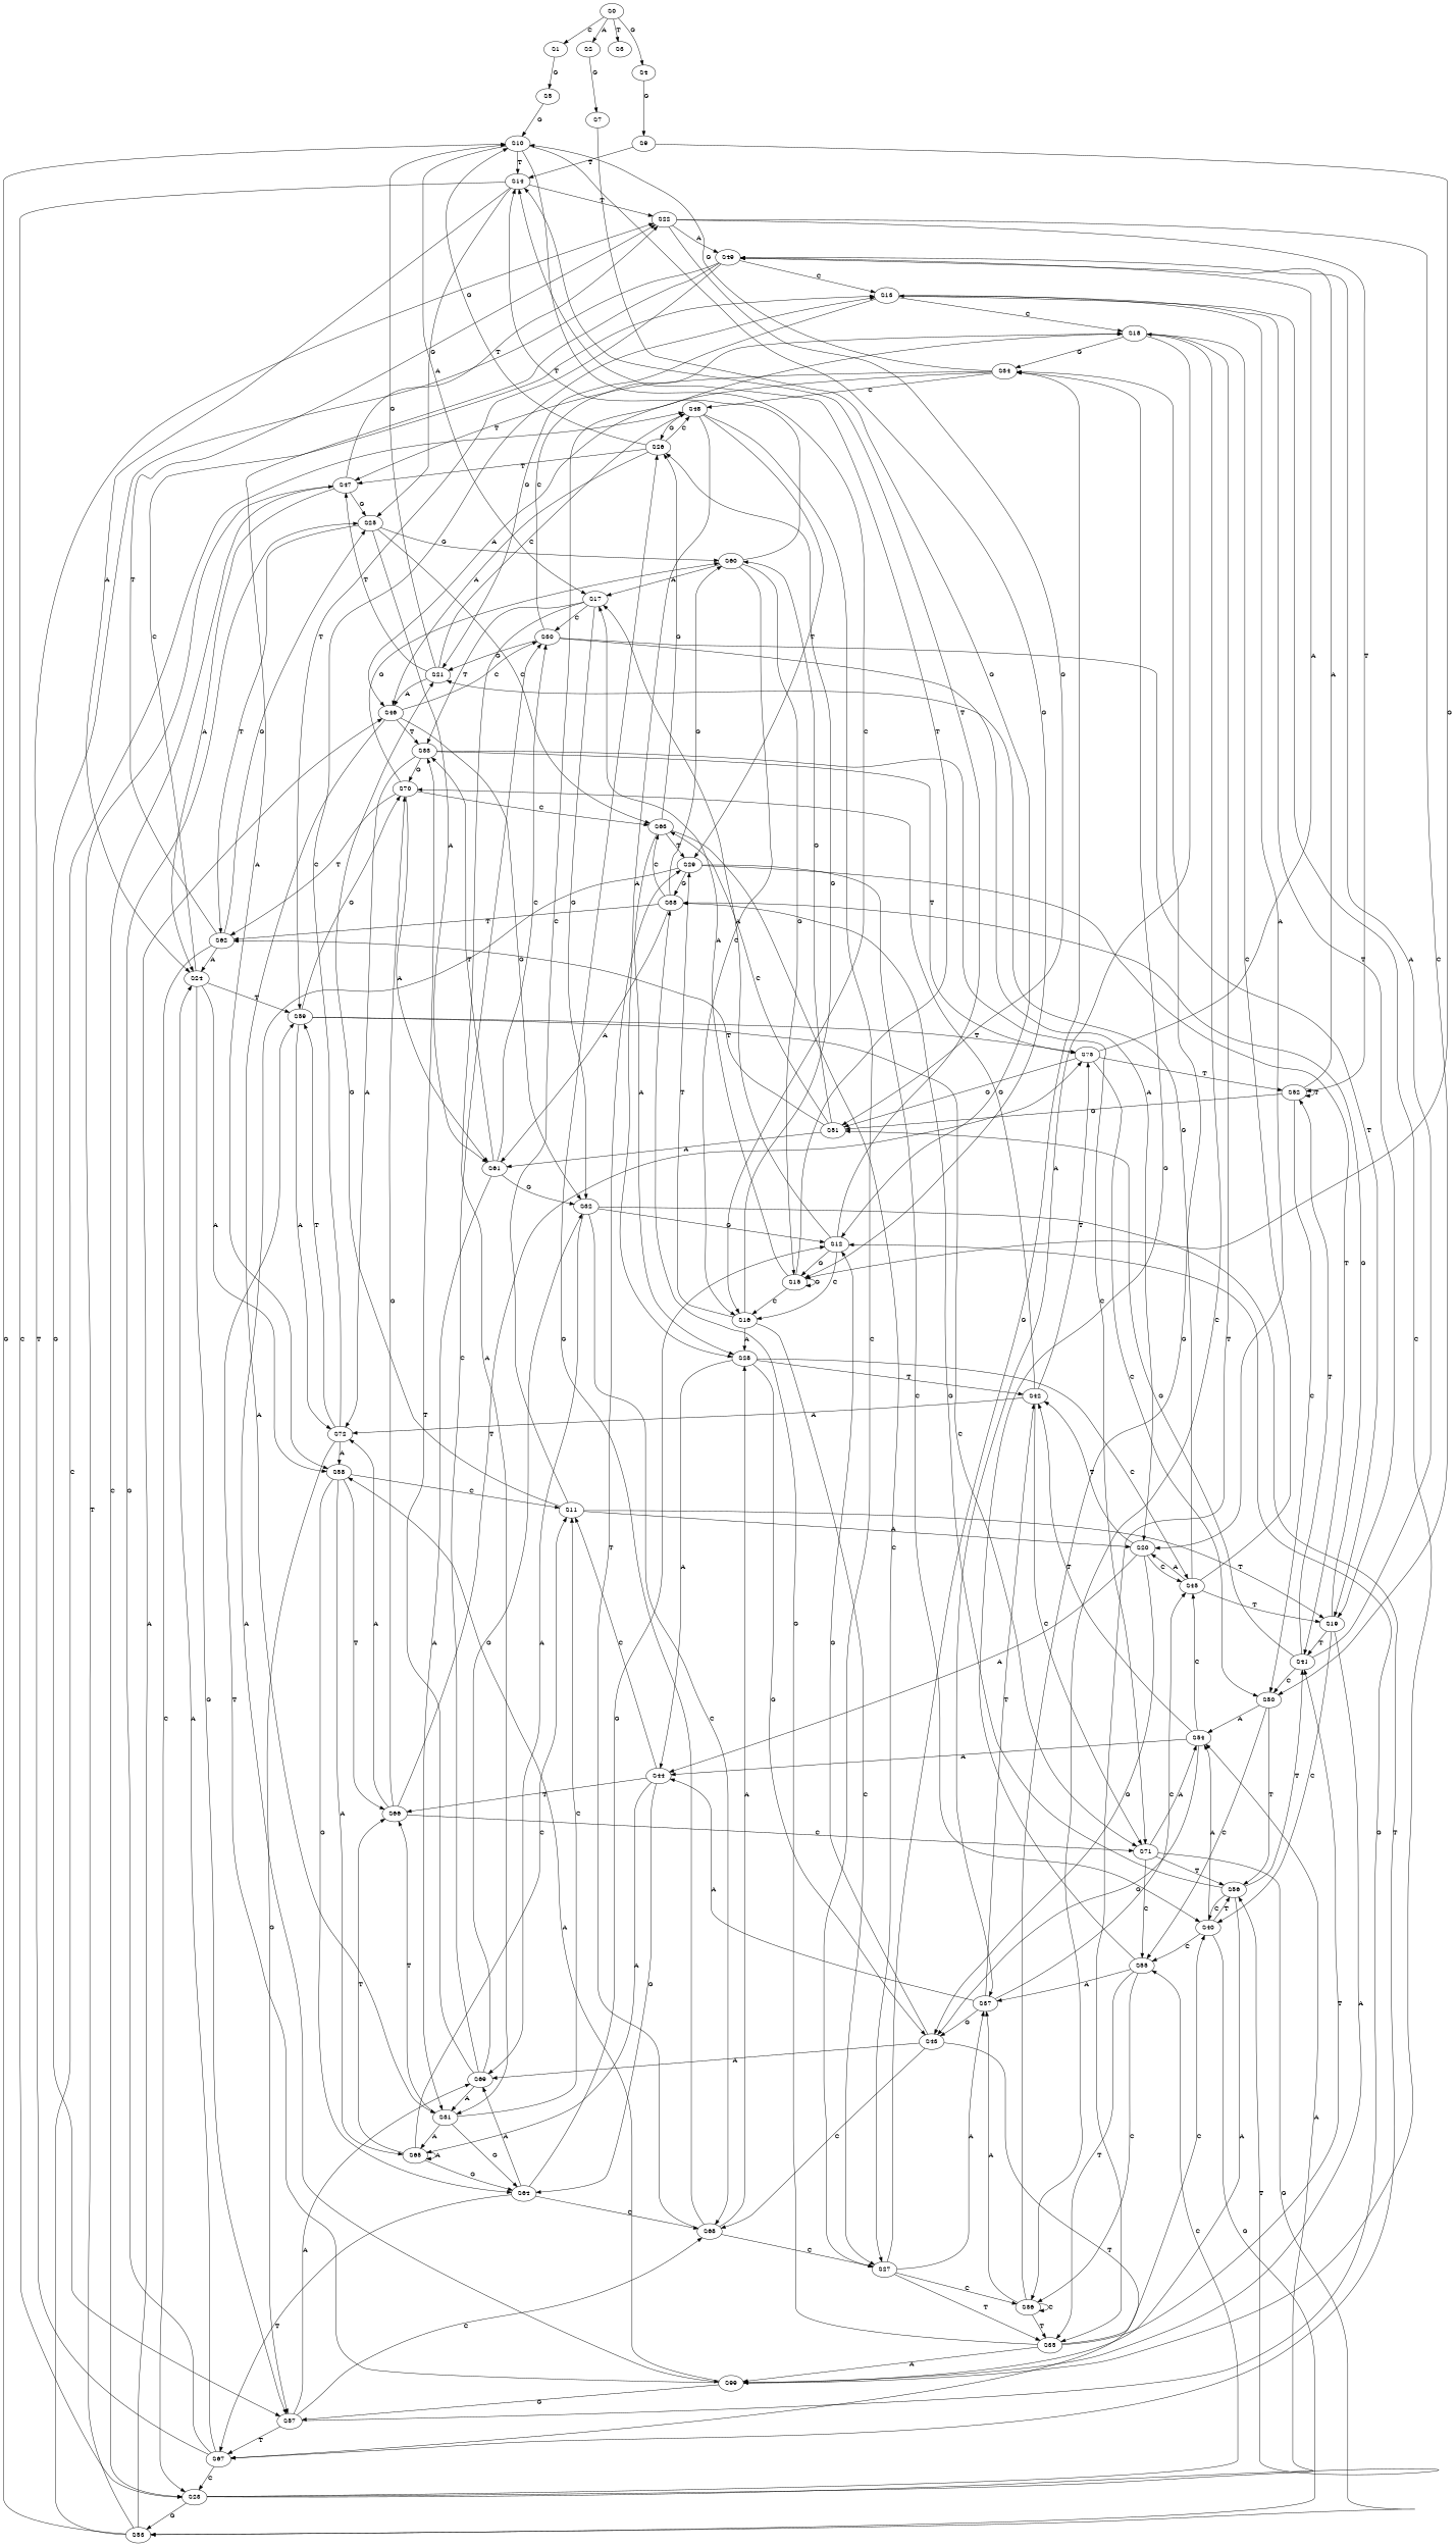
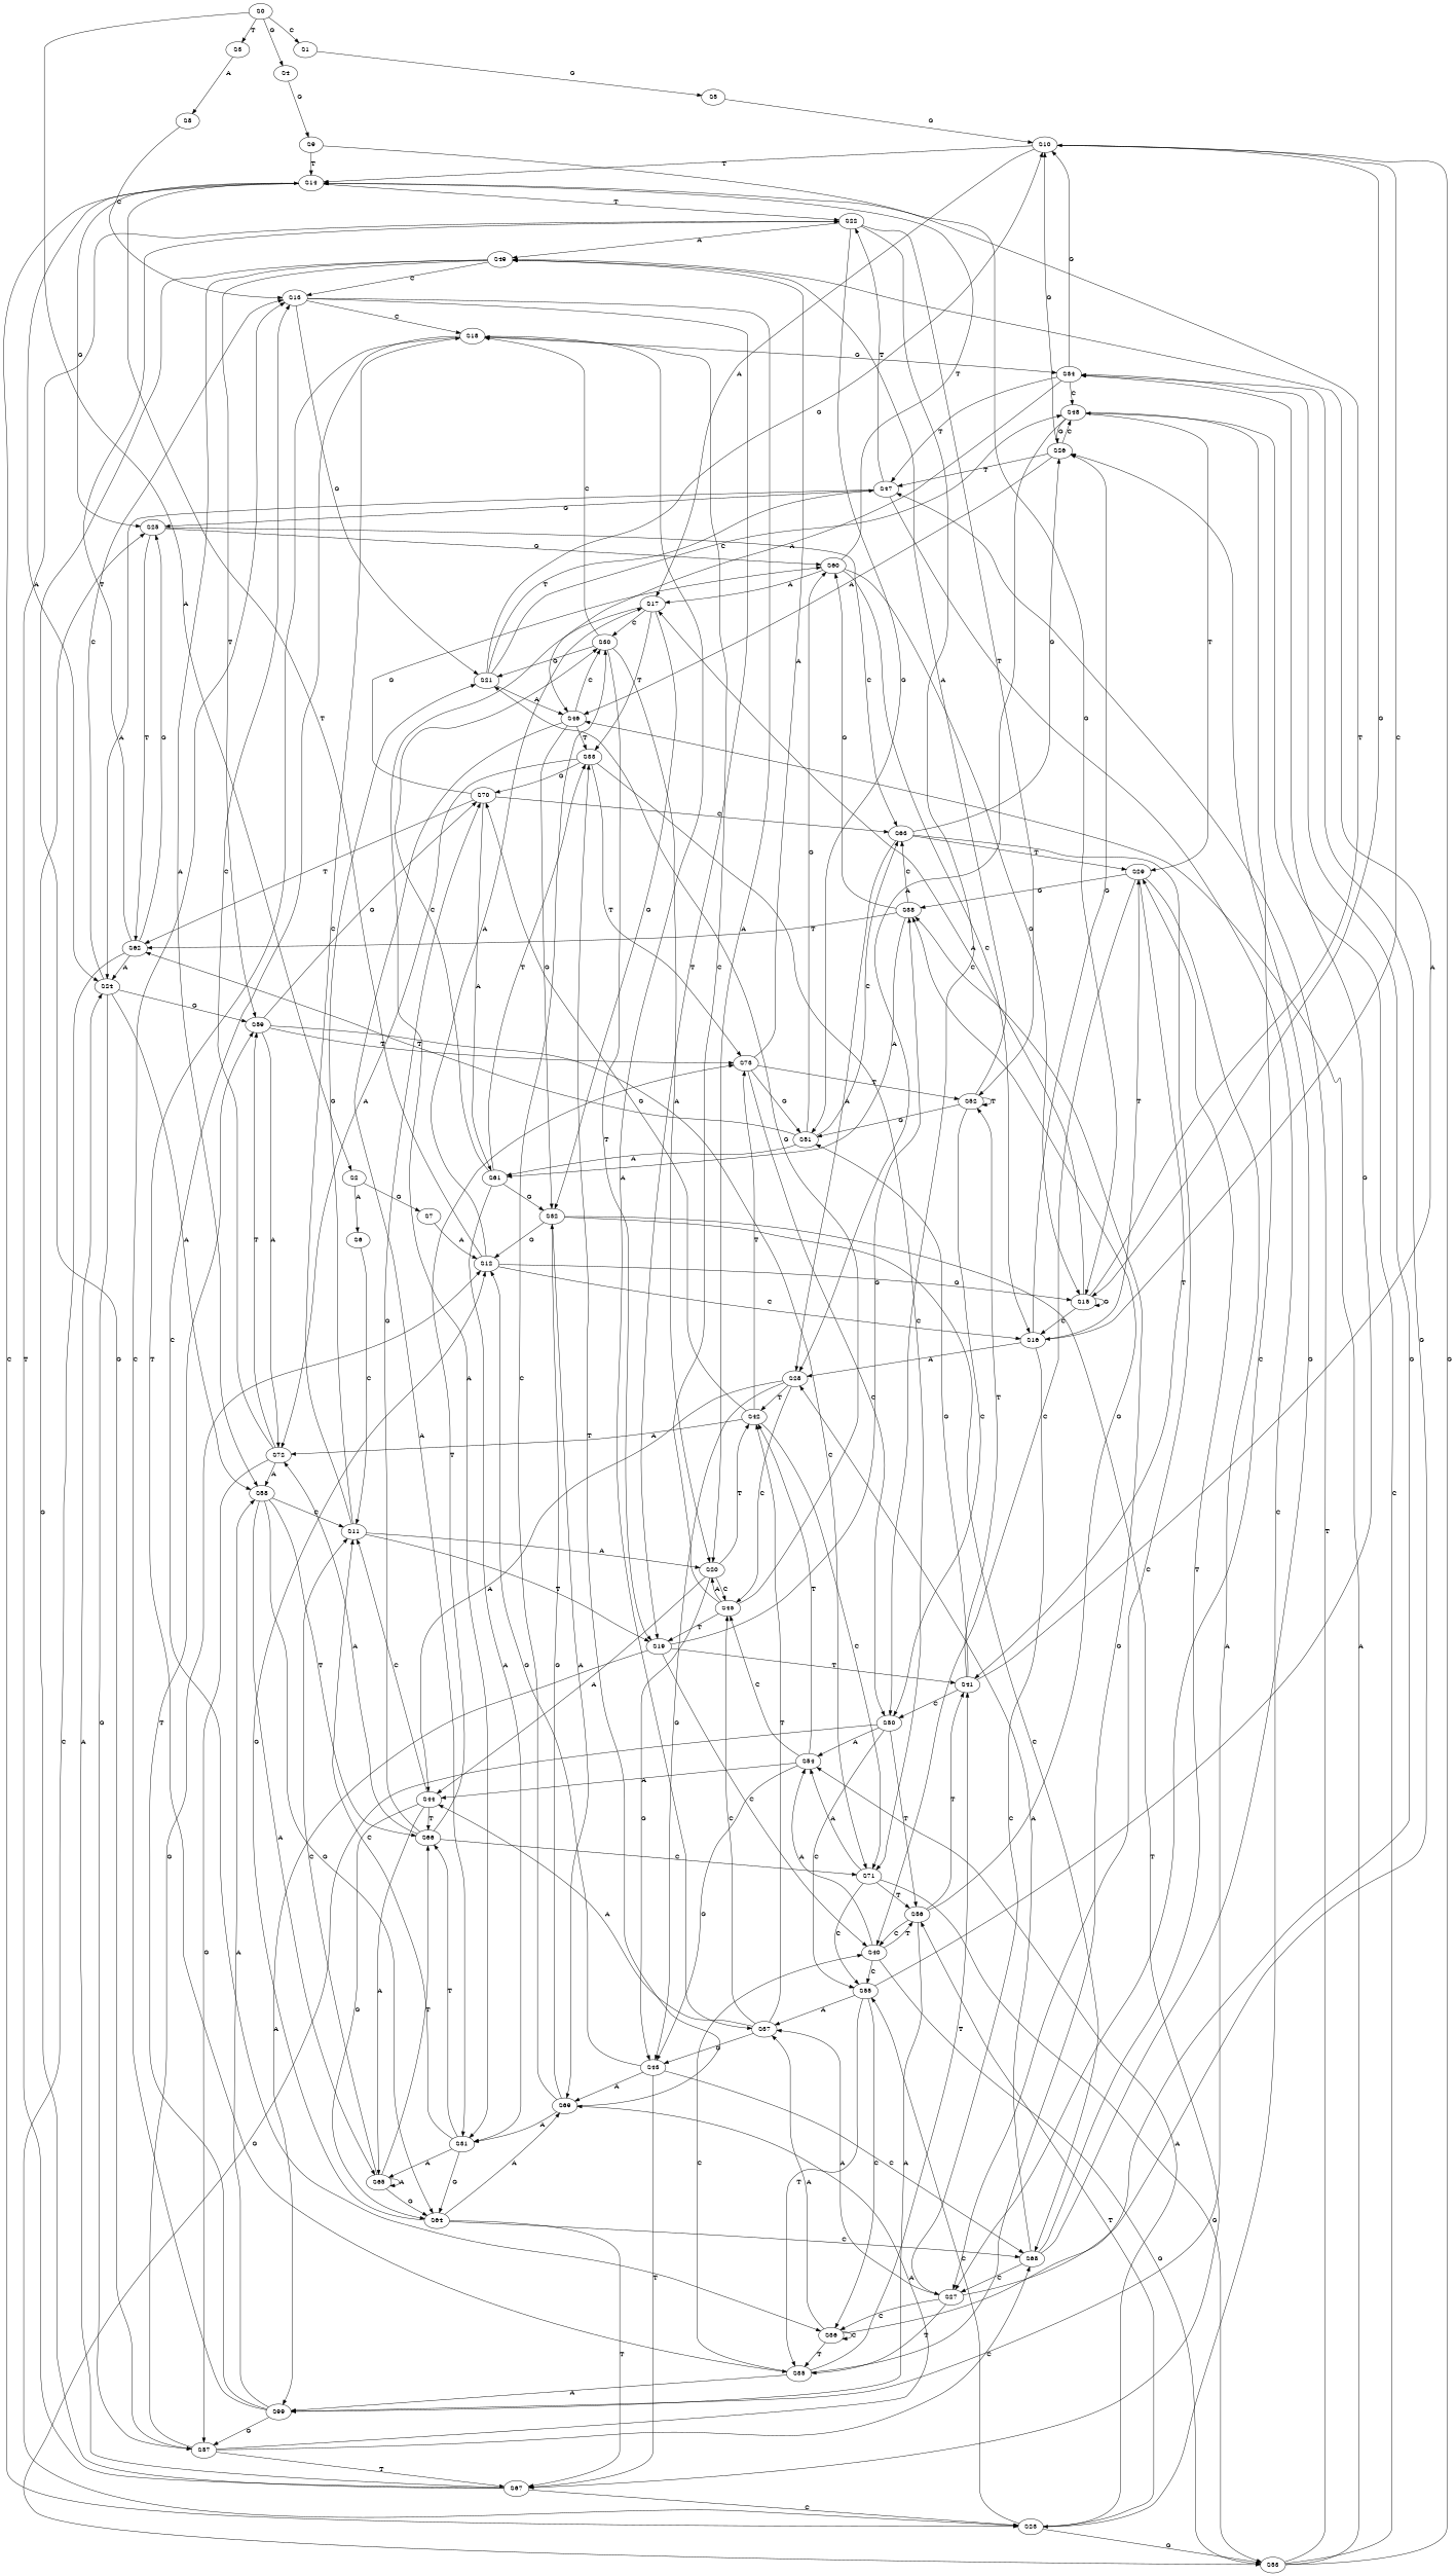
  strict digraph {
    S0
    S1
    S2
    S3
    S4
    S5
+   S6
    S7
+   S8
    S9
    S10
    S11
    S12
    S13
    S14
    S15
    S16
    S17
    S18
    S19
    S20
    S21
    S22
    S23
    S24
    S25
    S26
    S27
    S28
    S29
    S30
    S31
    S32
    S33
    S34
    S35
    S36
    S37
    S38
    n40 [label=S99]
    S40
    S41
    S42
    S43
    S44
    S45
    S46
    S47
    S48
    S49
    S50
    S51
    S52
    S53
    S54
    S55
    S56
    S57
    S58
    S59
    S60
    S61
    S62
    S63
    S64
    S65
    S66
    S67
    S68
    S69
    S70
    S71
    S72
    S73
    S0 -> S1 [label=C]
    S0 -> S2 [label=A]
    S0 -> S3 [label=T]
    S0 -> S4 [label=G]
    S1 -> S5 [label=G]
+   S2 -> S6 [label=A]
    S2 -> S7 [label=G]
+   S3 -> S8 [label=A]
    S4 -> S9 [label=G]
    S5 -> S10 [label=G]
-   S7 -> S12 [label=G]
+   S6 -> S11 [label=C]
+   S7 -> S12 [label=A]
+   S8 -> S13 [label=C]
    S9 -> S14 [label=T]
    S9 -> S15 [label=G]
    S10 -> S14 [label=T]
    S10 -> S15 [label=G]
    S10 -> S16 [label=C]
    S10 -> S17 [label=A]
    S11 -> S18 [label=C]
    S11 -> S19 [label=T]
    S11 -> S20 [label=A]
    S11 -> S21 [label=G]
    S12 -> S14 [label=T]
    S12 -> S15 [label=G]
    S12 -> S16 [label=C]
    S12 -> S17 [label=A]
    S13 -> S18 [label=C]
    S13 -> S19 [label=T]
    S13 -> S20 [label=A]
    S13 -> S21 [label=G]
    S14 -> S22 [label=T]
    S14 -> S23 [label=C]
    S14 -> S24 [label=A]
    S14 -> S25 [label=G]
    S15 -> S14 [label=T]
    S15 -> S15 [label=G]
    S15 -> S16 [label=C]
    S15 -> S17 [label=A]
    S16 -> S26 [label=G]
    S16 -> S27 [label=C]
    S16 -> S28 [label=A]
    S16 -> S29 [label=T]
    S17 -> S30 [label=C]
    S17 -> S31 [label=A]
    S17 -> S32 [label=G]
    S17 -> S33 [label=T]
    S18 -> S34 [label=G]
    S18 -> S35 [label=T]
    S18 -> S36 [label=C]
    S18 -> S37 [label=A]
    S19 -> S38 [label=G]
    S19 -> n40 [label=A]
    S19 -> S40 [label=C]
    S19 -> S41 [label=T]
    S20 -> S42 [label=T]
    S20 -> S43 [label=G]
    S20 -> S44 [label=A]
    S20 -> S45 [label=C]
    S21 -> S10 [label=G]
    S21 -> S46 [label=A]
    S21 -> S47 [label=T]
    S21 -> S48 [label=C]
    S22 -> S49 [label=A]
    S22 -> S50 [label=C]
    S22 -> S51 [label=G]
    S22 -> S52 [label=T]
    S23 -> S53 [label=G]
    S23 -> S54 [label=A]
    S23 -> S55 [label=C]
    S23 -> S56 [label=T]
    S24 -> S13 [label=C]
    S24 -> S57 [label=G]
    S24 -> S58 [label=A]
-   S24 -> S59 [label=T]
+   S24 -> S59 [label=G]
    S25 -> S60 [label=G]
-   S25 -> S61 [label=A]
    S25 -> S62 [label=T]
    S25 -> S63 [label=C]
    S26 -> S10 [label=G]
    S26 -> S46 [label=A]
    S26 -> S47 [label=T]
    S26 -> S48 [label=C]
    S27 -> S34 [label=G]
    S27 -> S35 [label=T]
    S27 -> S36 [label=C]
    S27 -> S37 [label=A]
    S28 -> S42 [label=T]
    S28 -> S43 [label=G]
    S28 -> S44 [label=A]
    S28 -> S45 [label=C]
    S29 -> S38 [label=G]
    S29 -> n40 [label=A]
    S29 -> S40 [label=C]
    S29 -> S41 [label=T]
    S30 -> S18 [label=C]
    S30 -> S19 [label=T]
    S30 -> S20 [label=A]
    S30 -> S21 [label=G]
    S31 -> S11 [label=C]
    S31 -> S64 [label=G]
    S31 -> S65 [label=A]
    S31 -> S66 [label=T]
    S32 -> S12 [label=G]
    S32 -> S67 [label=T]
    S32 -> S68 [label=C]
    S32 -> S69 [label=A]
    S33 -> S70 [label=G]
    S33 -> S71 [label=C]
    S33 -> S72 [label=A]
    S33 -> S73 [label=T]
    S34 -> S10 [label=G]
    S34 -> S46 [label=A]
    S34 -> S47 [label=T]
    S34 -> S48 [label=C]
    S35 -> S38 [label=G]
    S35 -> n40 [label=A]
    S35 -> S40 [label=C]
    S35 -> S41 [label=T]
    S36 -> S34 [label=G]
    S36 -> S35 [label=T]
    S36 -> S36 [label=C]
    S36 -> S37 [label=A]
    S37 -> S42 [label=T]
    S37 -> S43 [label=G]
    S37 -> S44 [label=A]
    S37 -> S45 [label=C]
    S38 -> S60 [label=G]
    S38 -> S61 [label=A]
    S38 -> S62 [label=T]
    S38 -> S63 [label=C]
    n40 -> S13 [label=C]
    n40 -> S57 [label=G]
    n40 -> S58 [label=A]
    n40 -> S59 [label=T]
    S40 -> S53 [label=G]
    S40 -> S54 [label=A]
    S40 -> S55 [label=C]
    S40 -> S56 [label=T]
    S41 -> S49 [label=A]
    S41 -> S50 [label=C]
    S41 -> S51 [label=G]
    S41 -> S52 [label=T]
    S42 -> S70 [label=G]
    S42 -> S71 [label=C]
    S42 -> S72 [label=A]
    S42 -> S73 [label=T]
    S43 -> S12 [label=G]
    S43 -> S67 [label=T]
    S43 -> S68 [label=C]
    S43 -> S69 [label=A]
    S44 -> S11 [label=C]
    S44 -> S64 [label=G]
    S44 -> S65 [label=A]
    S44 -> S66 [label=T]
    S45 -> S18 [label=C]
    S45 -> S19 [label=T]
    S45 -> S20 [label=A]
    S45 -> S21 [label=G]
    S46 -> S30 [label=C]
    S46 -> S31 [label=A]
    S46 -> S32 [label=G]
    S46 -> S33 [label=T]
    S47 -> S22 [label=T]
    S47 -> S23 [label=C]
    S47 -> S24 [label=A]
    S47 -> S25 [label=G]
    S48 -> S26 [label=G]
    S48 -> S27 [label=C]
    S48 -> S28 [label=A]
    S48 -> S29 [label=T]
    S49 -> S13 [label=C]
    S49 -> S57 [label=G]
    S49 -> S58 [label=A]
    S49 -> S59 [label=T]
+   S50 -> S53 [label=G]
    S50 -> S54 [label=A]
    S50 -> S55 [label=C]
    S50 -> S56 [label=T]
    S51 -> S60 [label=G]
    S51 -> S61 [label=A]
    S51 -> S62 [label=T]
    S51 -> S63 [label=C]
    S52 -> S49 [label=A]
    S52 -> S50 [label=C]
    S52 -> S51 [label=G]
    S52 -> S52 [label=T]
    S53 -> S10 [label=G]
    S53 -> S46 [label=A]
    S53 -> S47 [label=T]
    S53 -> S48 [label=C]
    S54 -> S42 [label=T]
    S54 -> S43 [label=G]
    S54 -> S44 [label=A]
    S54 -> S45 [label=C]
    S55 -> S34 [label=G]
    S55 -> S35 [label=T]
    S55 -> S36 [label=C]
    S55 -> S37 [label=A]
    S56 -> S38 [label=G]
    S56 -> n40 [label=A]
    S56 -> S40 [label=C]
    S56 -> S41 [label=T]
    S57 -> S12 [label=G]
    S57 -> S67 [label=T]
    S57 -> S68 [label=C]
    S57 -> S69 [label=A]
    S58 -> S11 [label=C]
    S58 -> S64 [label=G]
    S58 -> S65 [label=A]
    S58 -> S66 [label=T]
    S59 -> S70 [label=G]
    S59 -> S71 [label=C]
    S59 -> S72 [label=A]
    S59 -> S73 [label=T]
    S60 -> S14 [label=T]
    S60 -> S15 [label=G]
    S60 -> S16 [label=C]
    S60 -> S17 [label=A]
    S61 -> S30 [label=C]
    S61 -> S31 [label=A]
    S61 -> S32 [label=G]
    S61 -> S33 [label=T]
    S62 -> S22 [label=T]
    S62 -> S23 [label=C]
    S62 -> S24 [label=A]
    S62 -> S25 [label=G]
    S63 -> S26 [label=G]
    S63 -> S27 [label=C]
    S63 -> S28 [label=A]
    S63 -> S29 [label=T]
    S64 -> S12 [label=G]
    S64 -> S67 [label=T]
    S64 -> S68 [label=C]
    S64 -> S69 [label=A]
    S65 -> S11 [label=C]
    S65 -> S64 [label=G]
    S65 -> S65 [label=A]
    S65 -> S66 [label=T]
    S66 -> S70 [label=G]
    S66 -> S71 [label=C]
    S66 -> S72 [label=A]
    S66 -> S73 [label=T]
    S67 -> S22 [label=T]
    S67 -> S23 [label=C]
    S67 -> S24 [label=A]
    S67 -> S25 [label=G]
    S68 -> S26 [label=G]
    S68 -> S27 [label=C]
    S68 -> S28 [label=A]
    S68 -> S29 [label=T]
    S69 -> S30 [label=C]
    S69 -> S31 [label=A]
    S69 -> S32 [label=G]
    S69 -> S33 [label=T]
    S70 -> S60 [label=G]
    S70 -> S61 [label=A]
    S70 -> S62 [label=T]
    S70 -> S63 [label=C]
    S71 -> S53 [label=G]
    S71 -> S54 [label=A]
    S71 -> S55 [label=C]
    S71 -> S56 [label=T]
    S72 -> S13 [label=C]
    S72 -> S57 [label=G]
    S72 -> S58 [label=A]
    S72 -> S59 [label=T]
    S73 -> S49 [label=A]
    S73 -> S50 [label=C]
    S73 -> S51 [label=G]
    S73 -> S52 [label=T]
  }
